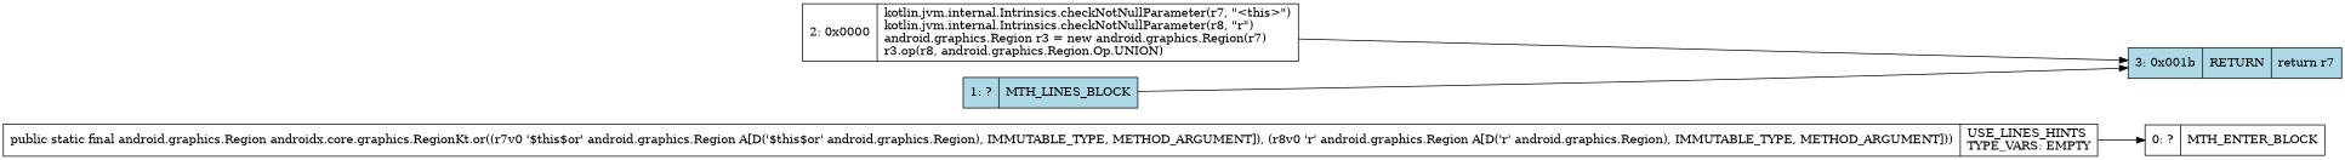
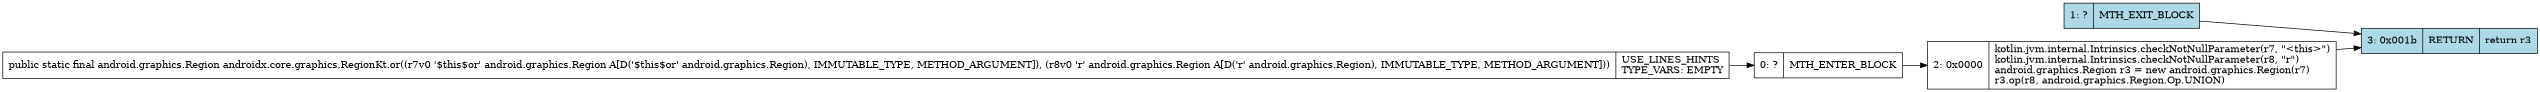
  digraph {
    rankdir=LR
    node [fillcolor=white shape=record style=filled]
    n1 [label="{0\:\ ?|MTH_ENTER_BLOCK\l}"]
    n2 [label="{2\:\ 0x0000|kotlin.jvm.internal.Intrinsics.checkNotNullParameter(r7, \"\<this\>\")\lkotlin.jvm.internal.Intrinsics.checkNotNullParameter(r8, \"r\")\landroid.graphics.Region r3 = new android.graphics.Region(r7)\lr3.op(r8, android.graphics.Region.Op.UNION)\l}"]
-   n3 [fillcolor=lightblue label="{3\:\ 0x001b|RETURN\l|return r7\l}"]
-   n4 [fillcolor=lightblue label="{1\:\ ?|MTH_LINES_BLOCK\l}"]
+   n3 [fillcolor=lightblue label="{3\:\ 0x001b|RETURN\l|return r3\l}"]
+   n4 [fillcolor=lightblue label="{1\:\ ?|MTH_EXIT_BLOCK\l}"]
    n5 [label="{public static final android.graphics.Region androidx.core.graphics.RegionKt.or((r7v0 '$this$or' android.graphics.Region A[D('$this$or' android.graphics.Region), IMMUTABLE_TYPE, METHOD_ARGUMENT]), (r8v0 'r' android.graphics.Region A[D('r' android.graphics.Region), IMMUTABLE_TYPE, METHOD_ARGUMENT]))  | USE_LINES_HINTS\lTYPE_VARS: EMPTY\l}"]
+   n1 -> n2
    n2 -> n3
    n4 -> n3
    n5 -> n1
  }
